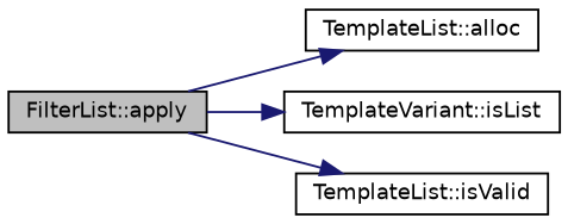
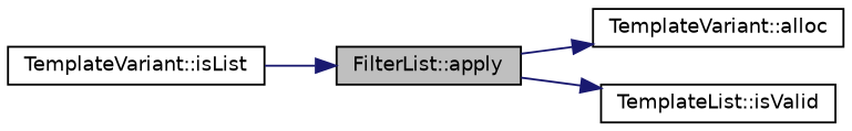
  digraph {
    rankdir=LR
    node [color=black fillcolor=white fontname=Helvetica fontsize=10 shape=record style=filled]
    edge [color=midnightblue fontname=Helvetica fontsize=10 labelfontname=Helvetica labelfontsize=10 style=solid]
    n1 [fillcolor=grey75 fontcolor=black height=0.2 label="FilterList::apply" width=0.4]
-   n2 [height=0.2 label="TemplateList::alloc" width=0.4]
+   n2 [height=0.2 label="TemplateVariant::alloc" width=0.4]
    n3 [height=0.2 label="TemplateVariant::isList" width=0.4]
    n4 [height=0.2 label="TemplateList::isValid" width=0.4]
    n1 -> n2
-   n1 -> n3
+   n3 -> n1
    n1 -> n4
  }
